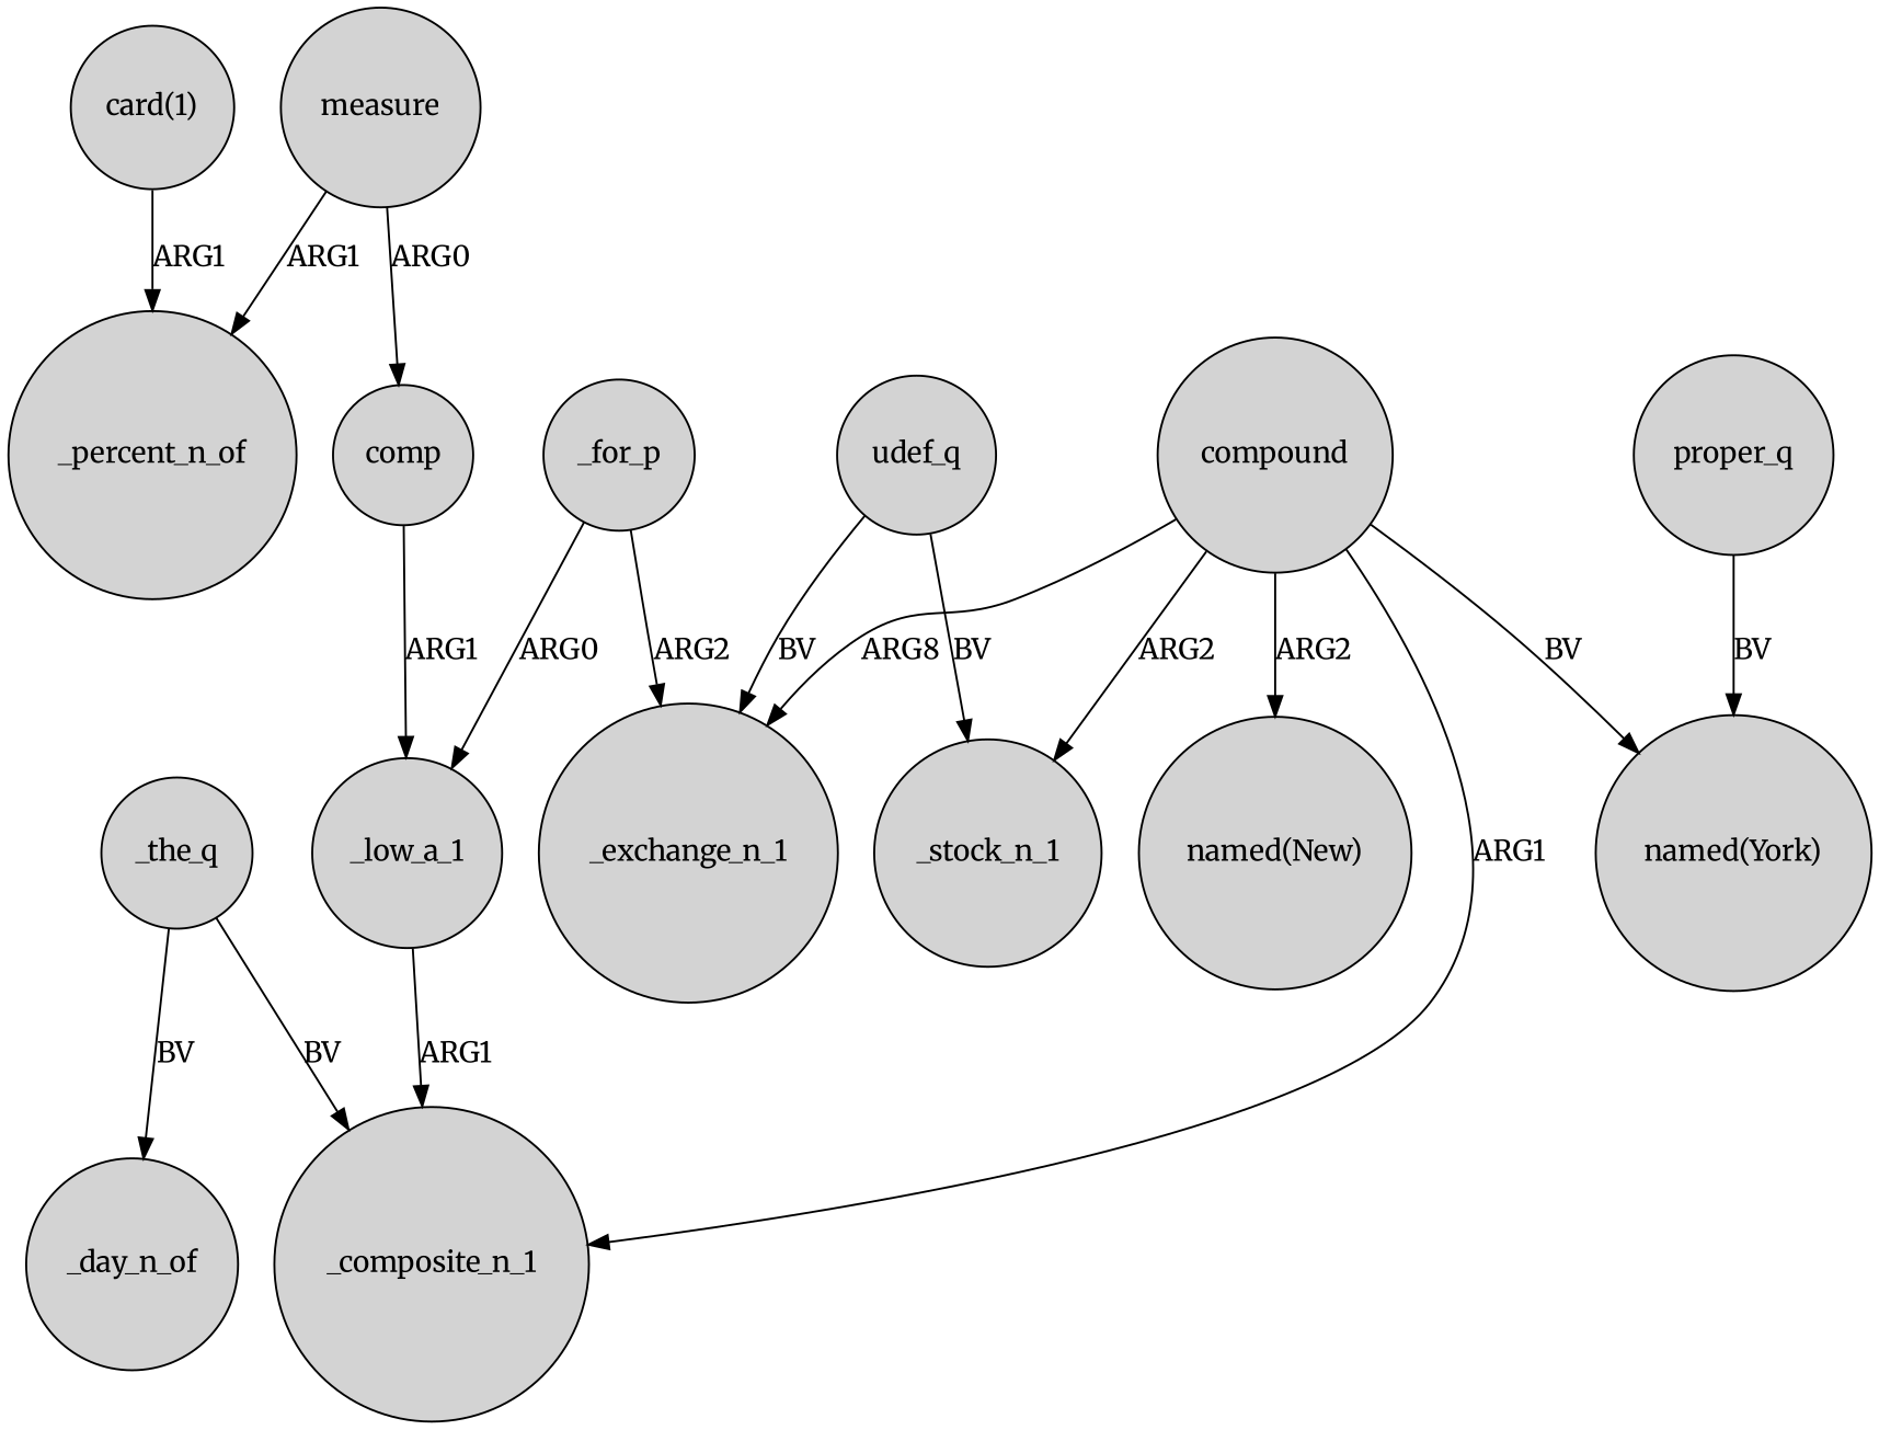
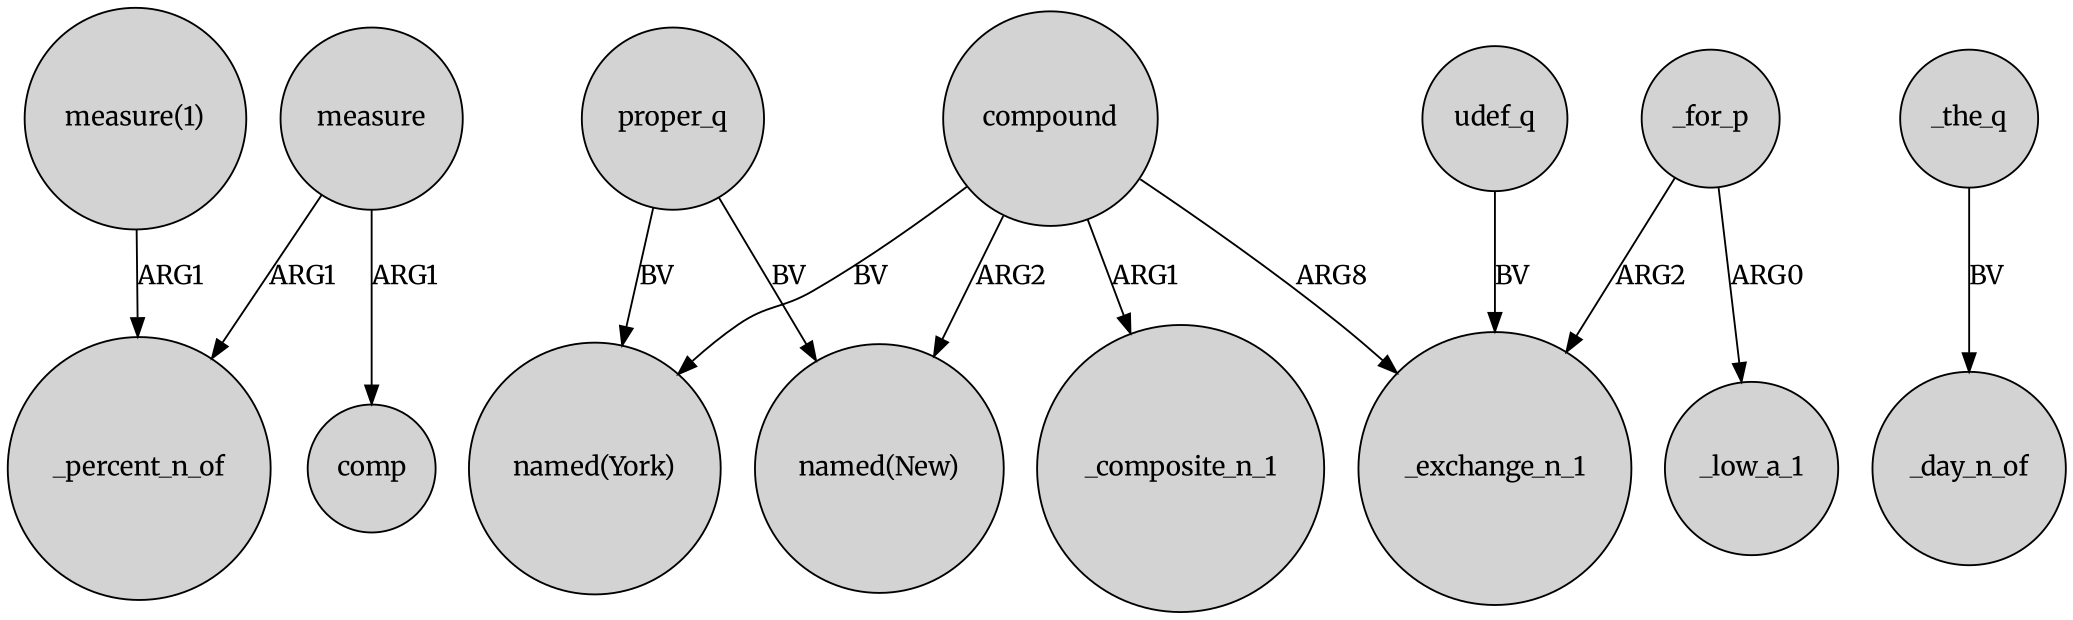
  digraph {
    fontname=Merriweather
    node [fontname=Merriweather shape=circle style=filled]
    edge [fontname=Merriweather]
-   "card(1)"
+   "card(1)" [label="measure(1)"]
    _percent_n_of
    compound
    "named(New)"
    _composite_n_1
-   _stock_n_1
    "named(York)"
    _exchange_n_1
    _low_a_1
    proper_q
    _the_q
    _day_n_of
    _for_p
    measure
    comp
    udef_q
    "card(1)" -> _percent_n_of [label=ARG1]
    compound -> "named(New)" [label=ARG2]
    compound -> _composite_n_1 [label=ARG1]
-   compound -> _stock_n_1 [label=ARG2]
    compound -> "named(York)" [label=BV]
    compound -> _exchange_n_1 [label=ARG8]
-   _low_a_1 -> _composite_n_1 [label=ARG1]
+   proper_q -> "named(New)" [label=BV]
    proper_q -> "named(York)" [label=BV]
-   _the_q -> _composite_n_1 [label=BV]
    _the_q -> _day_n_of [label=BV]
    _for_p -> _exchange_n_1 [label=ARG2]
    _for_p -> _low_a_1 [label=ARG0]
    measure -> _percent_n_of [label=ARG1]
-   measure -> comp [label=ARG0]
-   comp -> _low_a_1 [label=ARG1]
-   udef_q -> _stock_n_1 [label=BV]
+   measure -> comp [label=ARG1]
    udef_q -> _exchange_n_1 [label=BV]
  }
